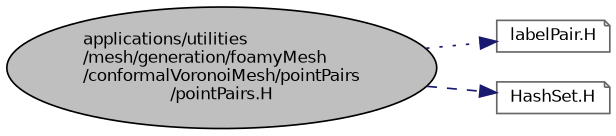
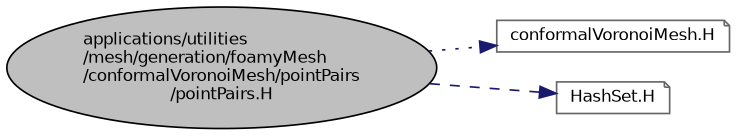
  digraph {
    rankdir=LR
    fontname="DejaVu Sans"
    node [color=gray40 fontname="DejaVu Sans" fontsize=10 shape=note]
    edge [color=midnightblue fontname="DejaVu Sans" fontsize=10 labelfontname=Helvetica labelfontsize=10]
    n1 [color=black fillcolor=grey75 fontcolor=black height=0.2 label="applications/utilities\l/mesh/generation/foamyMesh\l/conformalVoronoiMesh/pointPairs\l/pointPairs.H" shape=ellipse style=filled width=0.4]
-   n2 [height=0.2 label="labelPair.H" width=0.4]
+   n2 [height=0.2 label="conformalVoronoiMesh.H" width=0.4]
    n3 [height=0.2 label="HashSet.H" width=0.4]
    n1 -> n2 [style=dotted]
    n1 -> n3 [style=dashed]
  }
